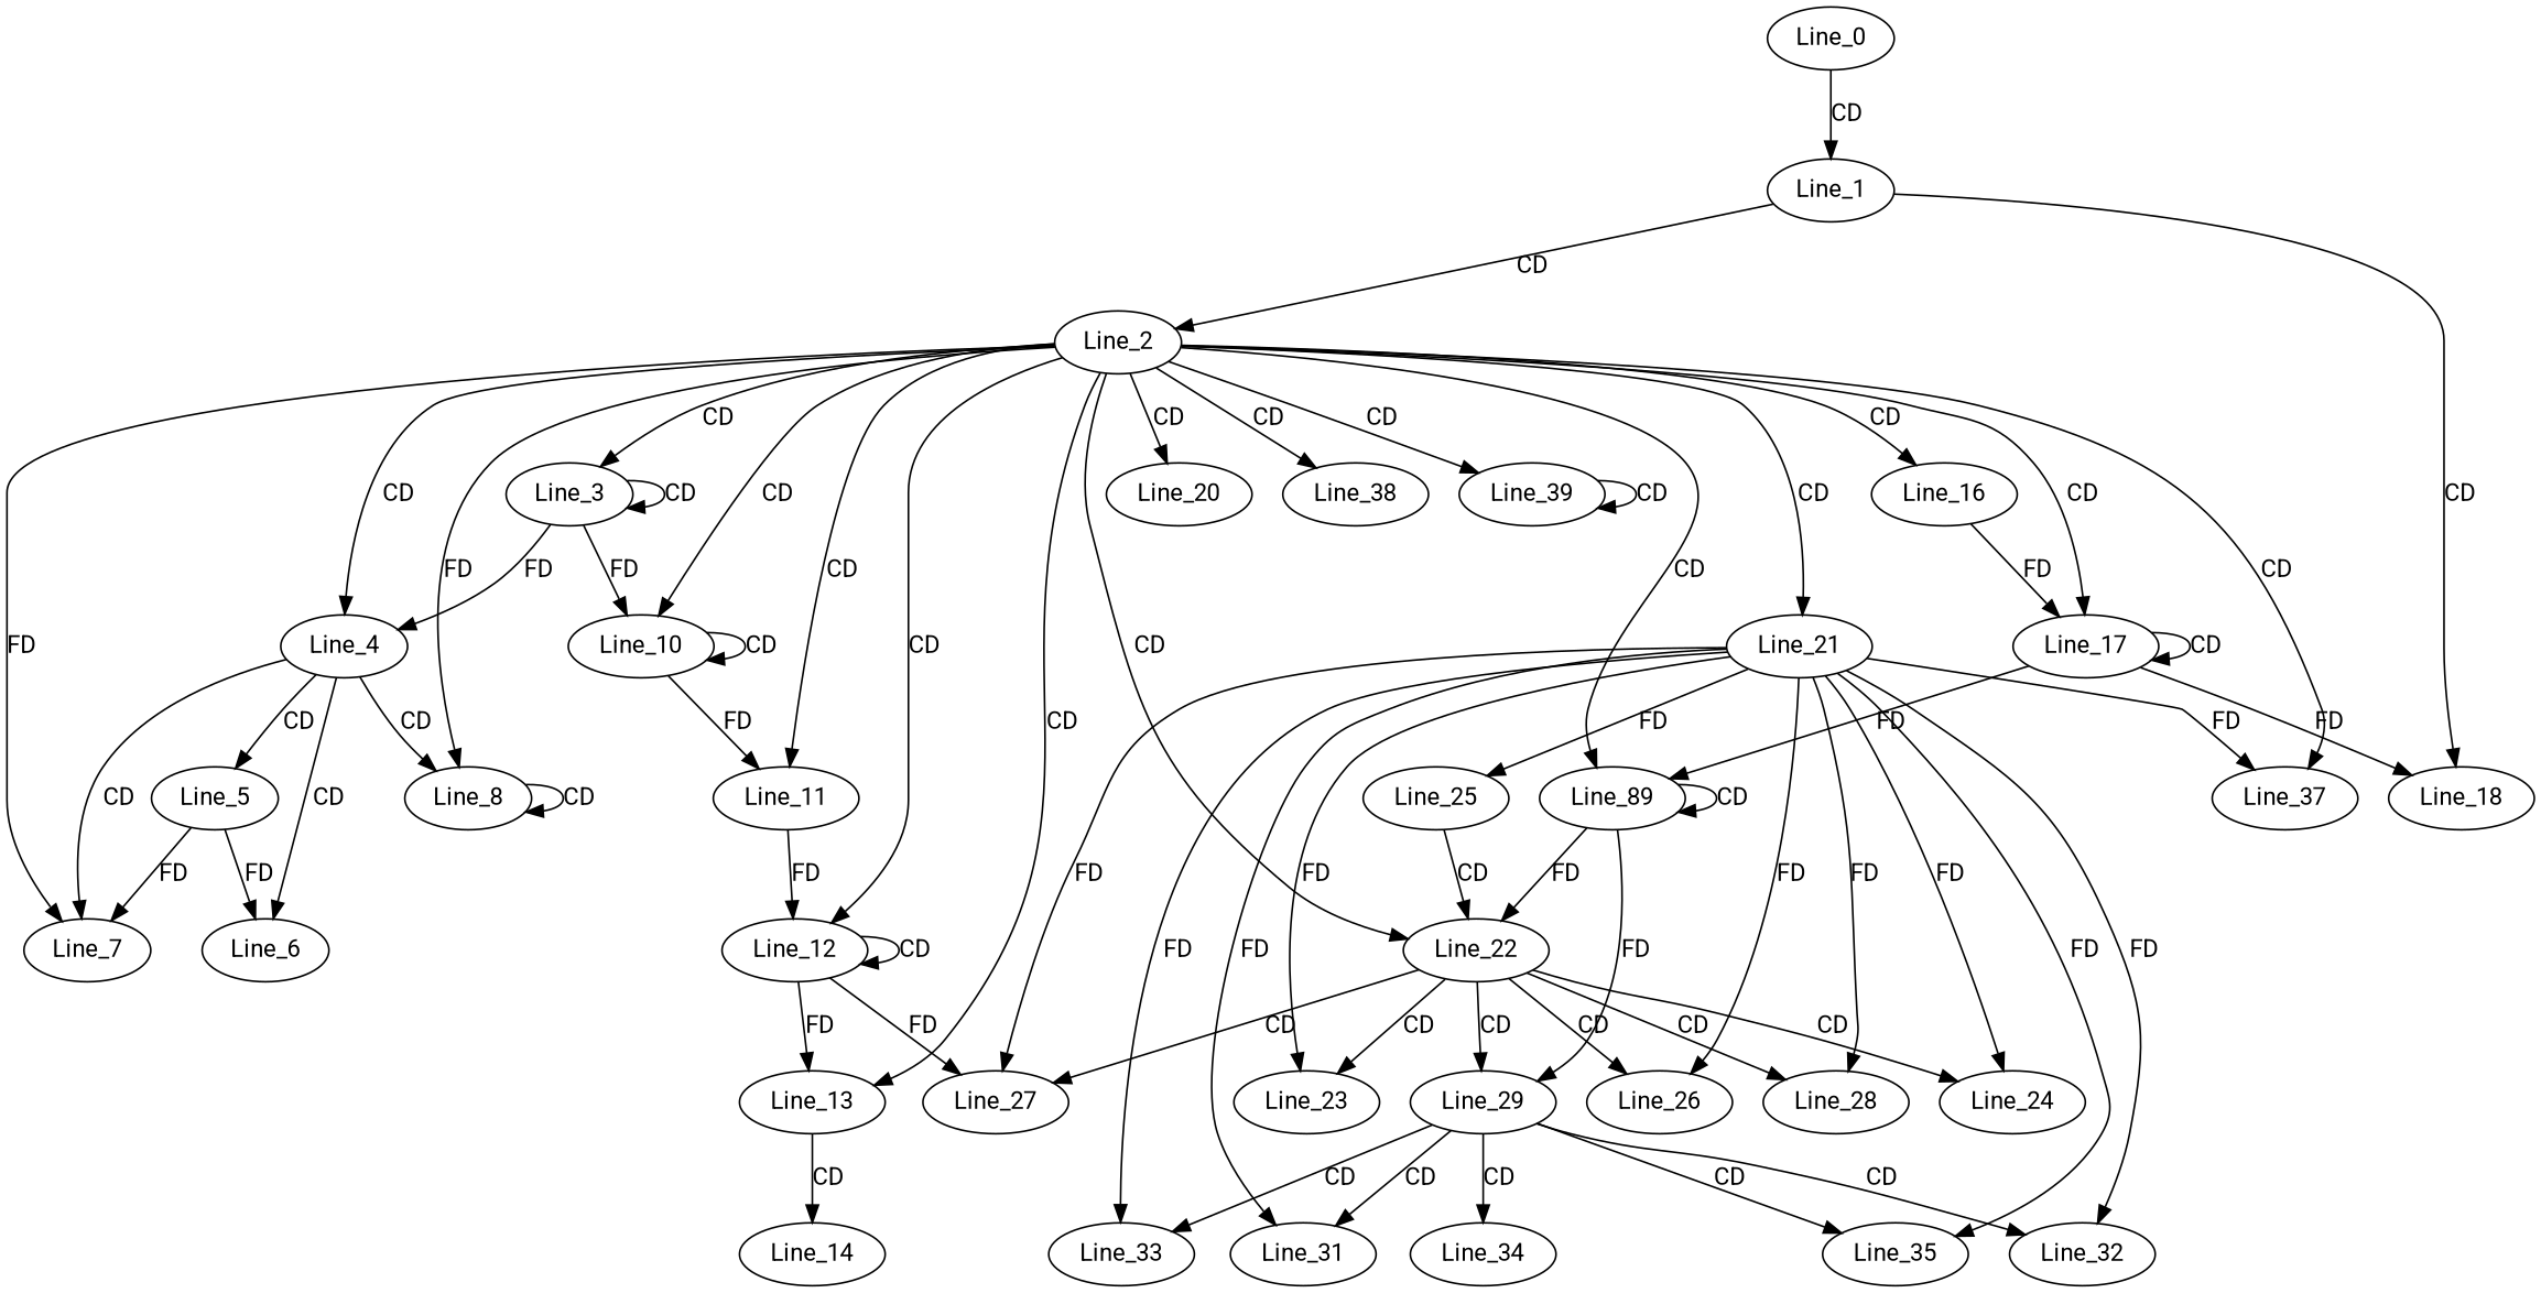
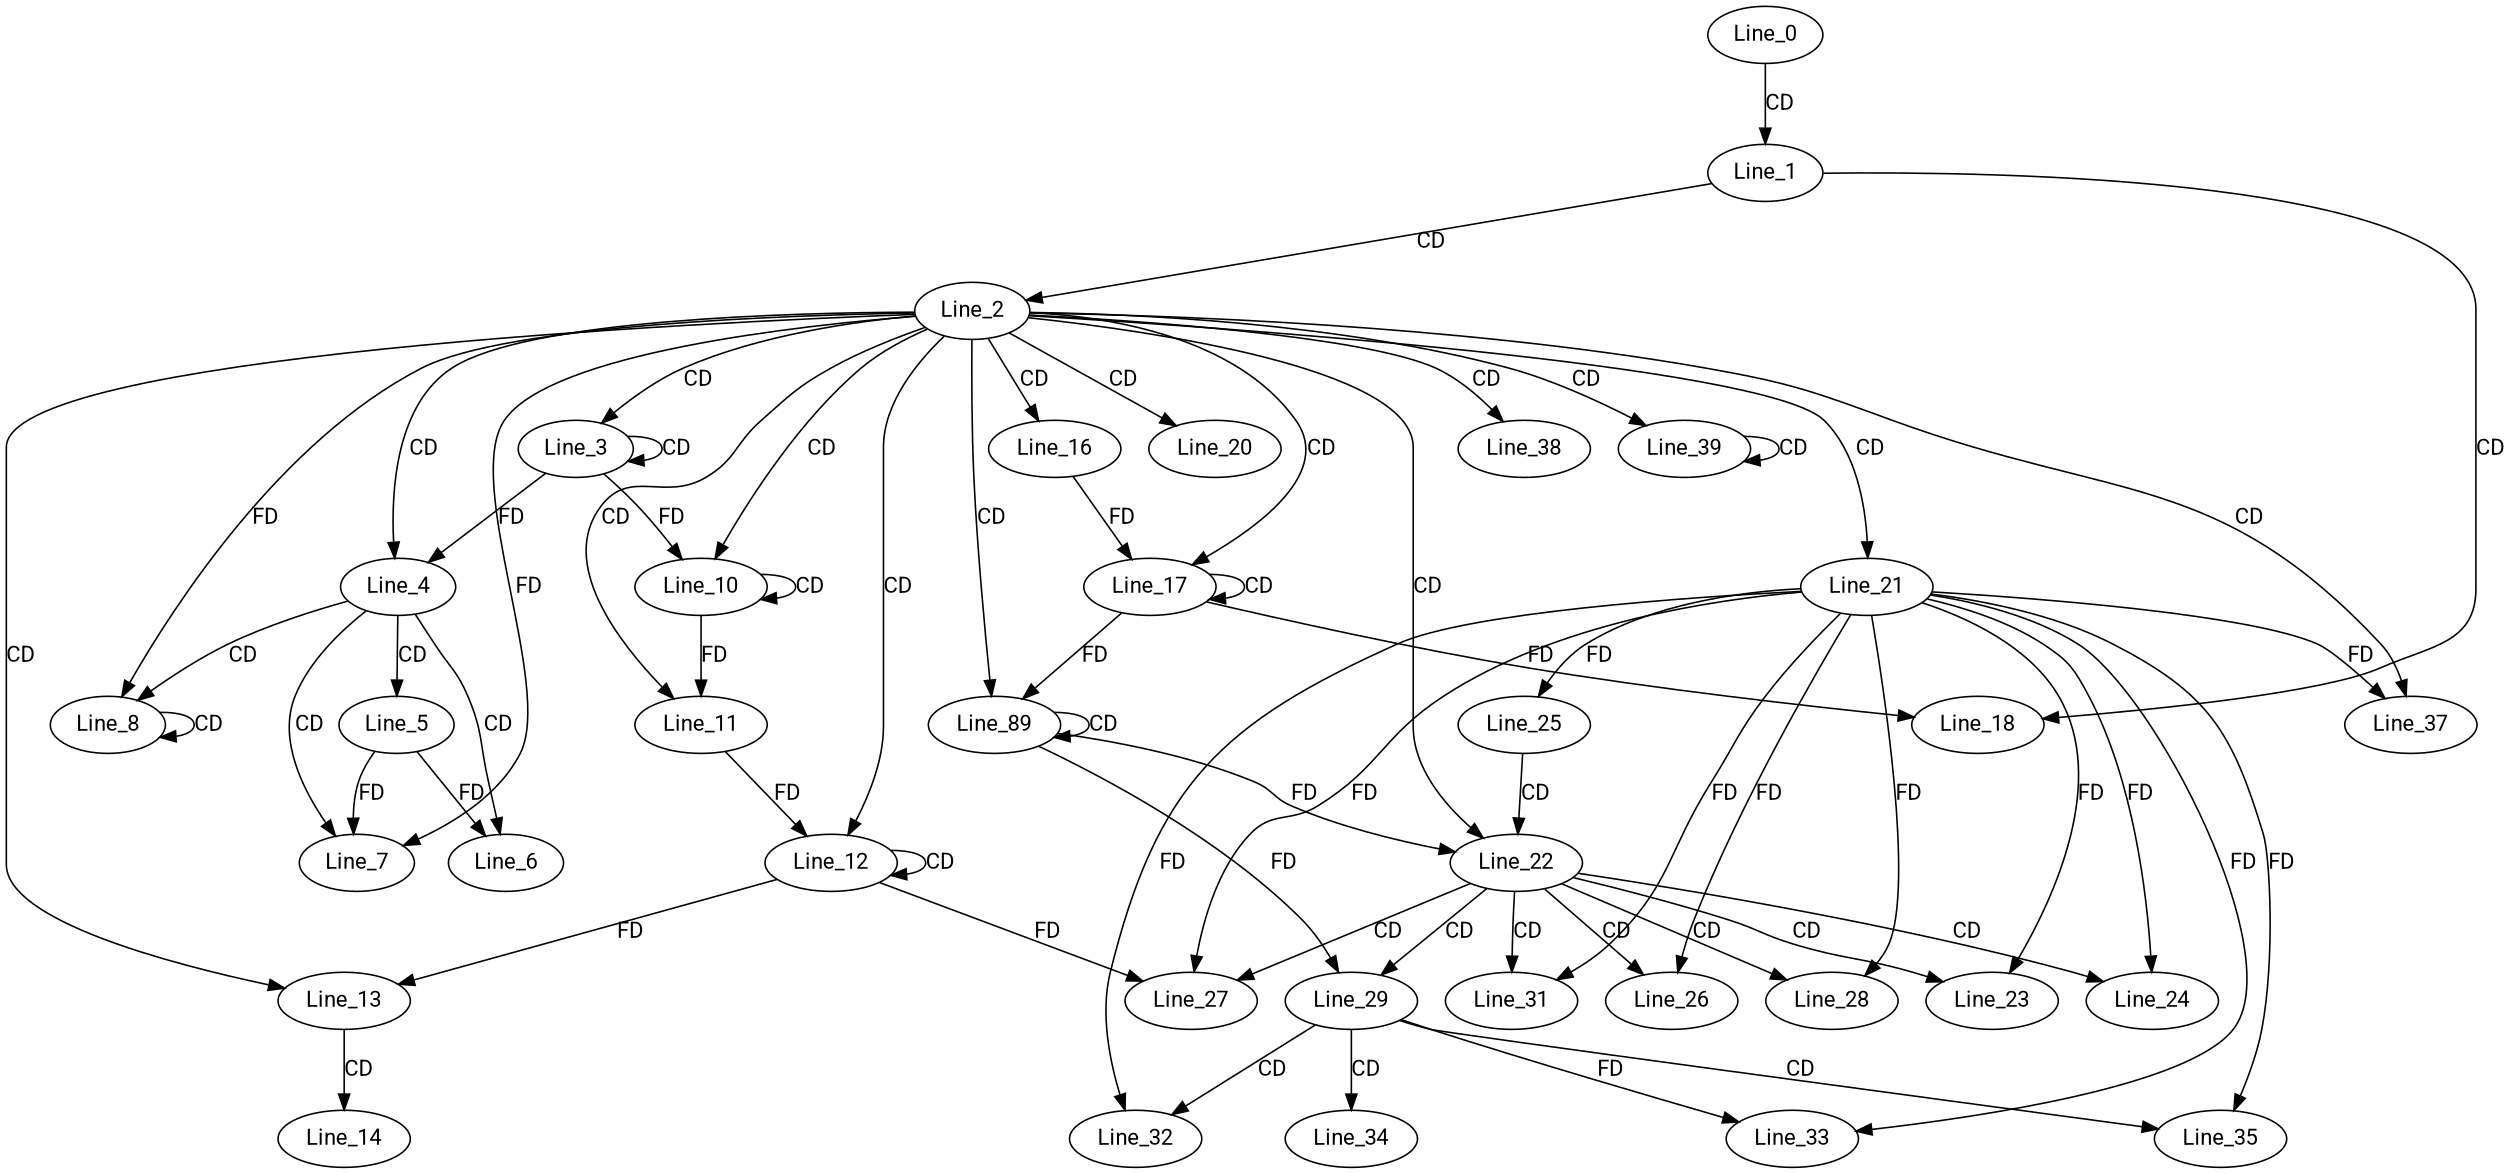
  digraph {
    fontname=Roboto
    node [fontname=Roboto]
    edge [fontname=Roboto]
    Line_0
    Line_1
    Line_2
    Line_18
    Line_3
    Line_4
    Line_7
    Line_8
    Line_10
    Line_11
    Line_12
    Line_13
    Line_16
    Line_17
    n15 [label=Line_89]
    Line_20
    Line_21
    Line_22
    Line_37
    Line_38
    Line_39
    Line_5
    Line_6
    Line_27
    Line_14
    Line_29
    Line_23
    Line_24
    Line_25
    Line_26
    Line_28
    Line_31
    Line_32
    Line_33
    Line_35
    Line_34
    Line_0 -> Line_1 [label=CD]
    Line_1 -> Line_2 [label=CD]
    Line_1 -> Line_18 [label=CD]
    Line_2 -> Line_3 [label=CD]
    Line_2 -> Line_4 [label=CD]
    Line_2 -> Line_7 [label=FD]
    Line_2 -> Line_8 [label=FD]
    Line_2 -> Line_10 [label=CD]
    Line_2 -> Line_11 [label=CD]
    Line_2 -> Line_12 [label=CD]
    Line_2 -> Line_13 [label=CD]
    Line_2 -> Line_16 [label=CD]
    Line_2 -> Line_17 [label=CD]
    Line_2 -> n15 [label=CD]
    Line_2 -> Line_20 [label=CD]
    Line_2 -> Line_21 [label=CD]
    Line_2 -> Line_22 [label=CD]
    Line_2 -> Line_37 [label=CD]
    Line_2 -> Line_38 [label=CD]
    Line_2 -> Line_39 [label=CD]
    Line_3 -> Line_3 [label=CD]
    Line_3 -> Line_4 [label=FD]
    Line_3 -> Line_10 [label=FD]
    Line_4 -> Line_7 [label=CD]
    Line_4 -> Line_8 [label=CD]
    Line_4 -> Line_5 [label=CD]
    Line_4 -> Line_6 [label=CD]
    Line_8 -> Line_8 [label=CD]
    Line_10 -> Line_10 [label=CD]
    Line_10 -> Line_11 [label=FD]
    Line_11 -> Line_12 [label=FD]
    Line_12 -> Line_12 [label=CD]
    Line_12 -> Line_13 [label=FD]
    Line_12 -> Line_27 [label=FD]
    Line_13 -> Line_14 [label=CD]
    Line_16 -> Line_17 [label=FD]
    Line_17 -> Line_18 [label=FD]
    Line_17 -> Line_17 [label=CD]
    Line_17 -> n15 [label=FD]
    n15 -> n15 [label=CD]
    n15 -> Line_22 [label=FD]
    n15 -> Line_29 [label=FD]
    Line_21 -> Line_37 [label=FD]
    Line_21 -> Line_27 [label=FD]
    Line_21 -> Line_23 [label=FD]
    Line_21 -> Line_24 [label=FD]
    Line_21 -> Line_25 [label=FD]
    Line_21 -> Line_26 [label=FD]
    Line_21 -> Line_28 [label=FD]
    Line_21 -> Line_31 [label=FD]
    Line_21 -> Line_32 [label=FD]
    Line_21 -> Line_33 [label=FD]
    Line_21 -> Line_35 [label=FD]
    Line_22 -> Line_27 [label=CD]
    Line_22 -> Line_29 [label=CD]
    Line_22 -> Line_23 [label=CD]
    Line_22 -> Line_24 [label=CD]
    Line_22 -> Line_26 [label=CD]
    Line_22 -> Line_28 [label=CD]
    Line_39 -> Line_39 [label=CD]
    Line_5 -> Line_7 [label=FD]
    Line_5 -> Line_6 [label=FD]
-   Line_29 -> Line_31 [label=CD]
+   Line_22 -> Line_31 [label=CD]
    Line_29 -> Line_32 [label=CD]
-   Line_29 -> Line_33 [label=CD]
+   Line_29 -> Line_33 [label=FD]
    Line_29 -> Line_35 [label=CD]
    Line_29 -> Line_34 [label=CD]
    Line_25 -> Line_22 [label=CD]
  }
